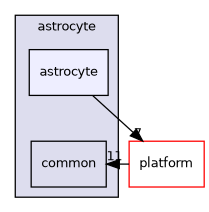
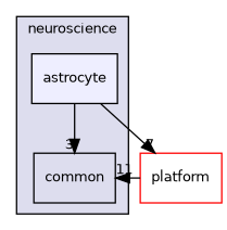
  digraph {
    compound=true
    node [fontname=Helvetica fontsize=10 shape=box style=filled]
    edge [labeldistance=1.5 labelfontname=Helvetica labelfontsize=10]
    n1 [label=common style=""]
    n2 [fillcolor="#eeeeff" label=astrocyte pencolor=black]
    n3 [color=red fillcolor=white label=platform]
    subgraph cluster_1 {
      bgcolor="#ddddee"
      fontname=Helvetica
      fontsize=10
-     label=astrocyte
+     label=neuroscience
      pencolor=black
      n1
      n2
    }
+   n2 -> n1 [headlabel=3]
    n2 -> n3 [headlabel=7]
    n3 -> n1 [headlabel=11]
  }
